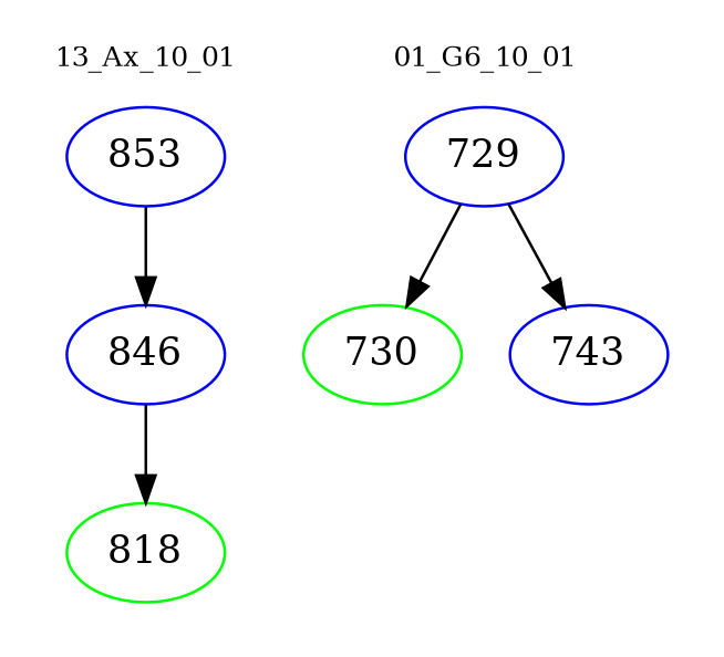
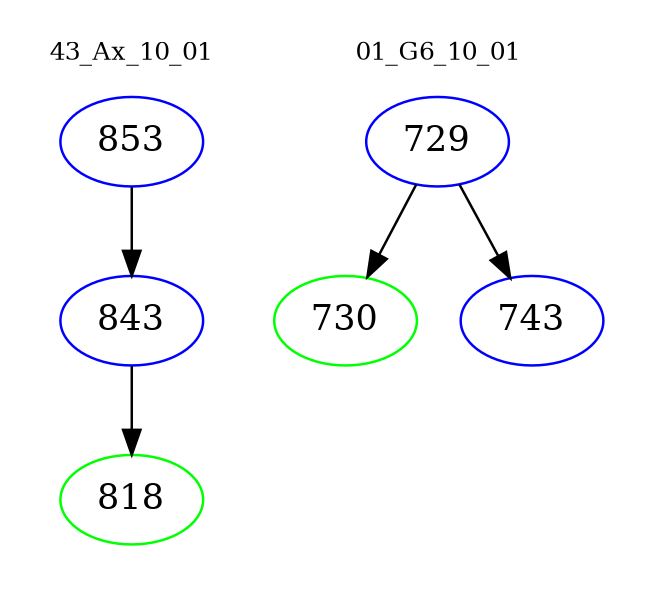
  digraph {
    node [color=blue]
    edge [color=black]
-   n1 [label=846]
+   n1 [label=843]
    n2 [color=green label=818]
    n3 [label=853]
    n4 [label=729]
    n5 [color=green label=730]
    n6 [label=743]
    subgraph cluster_1 {
      color=white
      fontsize=10
-     label="13_Ax_10_01"
+     label="43_Ax_10_01"
      n1
      n2
      n3
    }
    subgraph cluster_2 {
      color=white
      fontsize=10
      label="01_G6_10_01"
      n4
      n5
      n6
    }
    n1 -> n2
    n3 -> n1
    n4 -> n5
    n4 -> n6
  }
